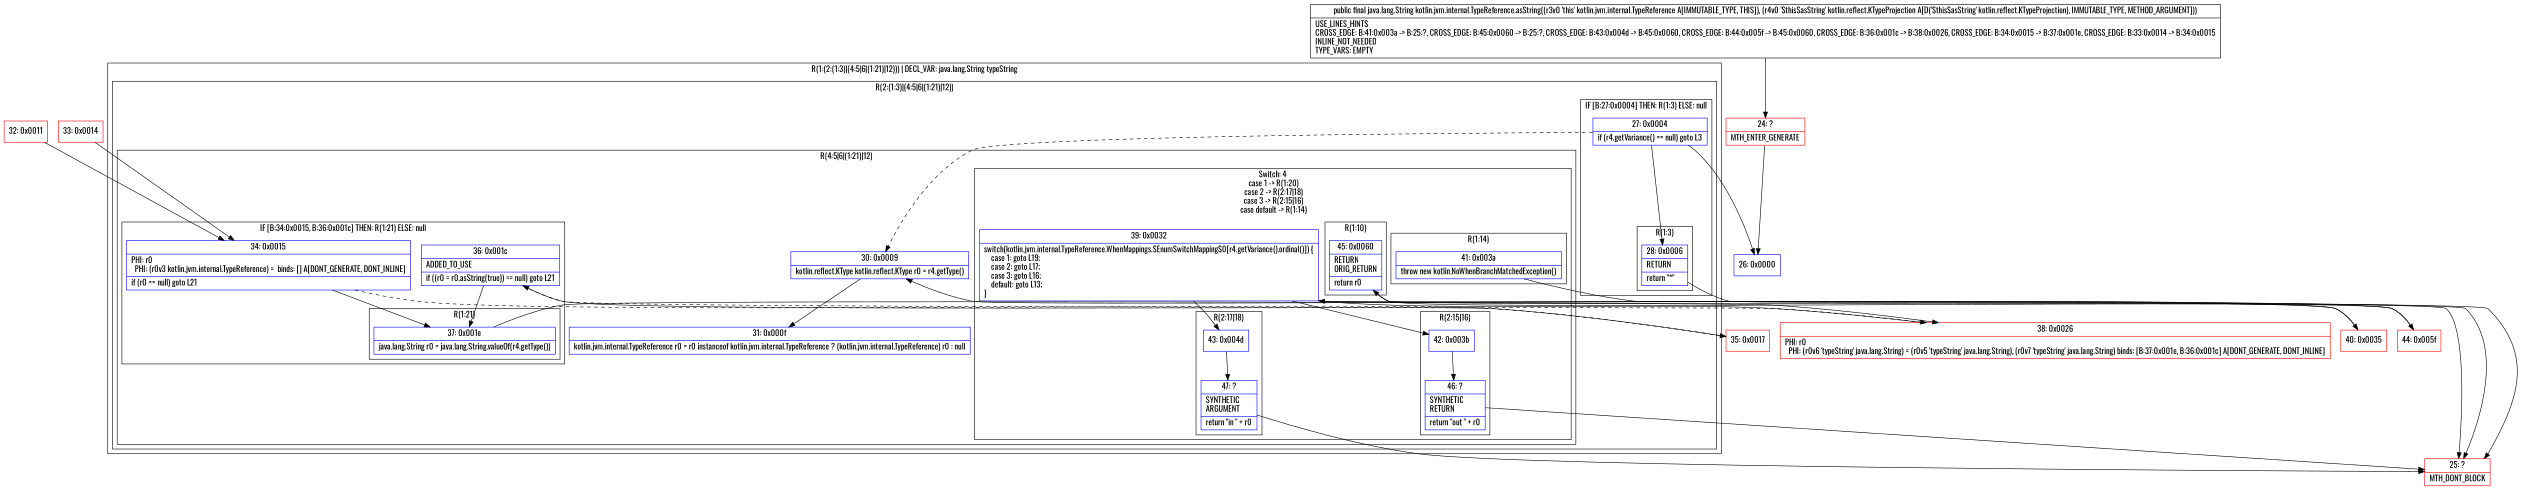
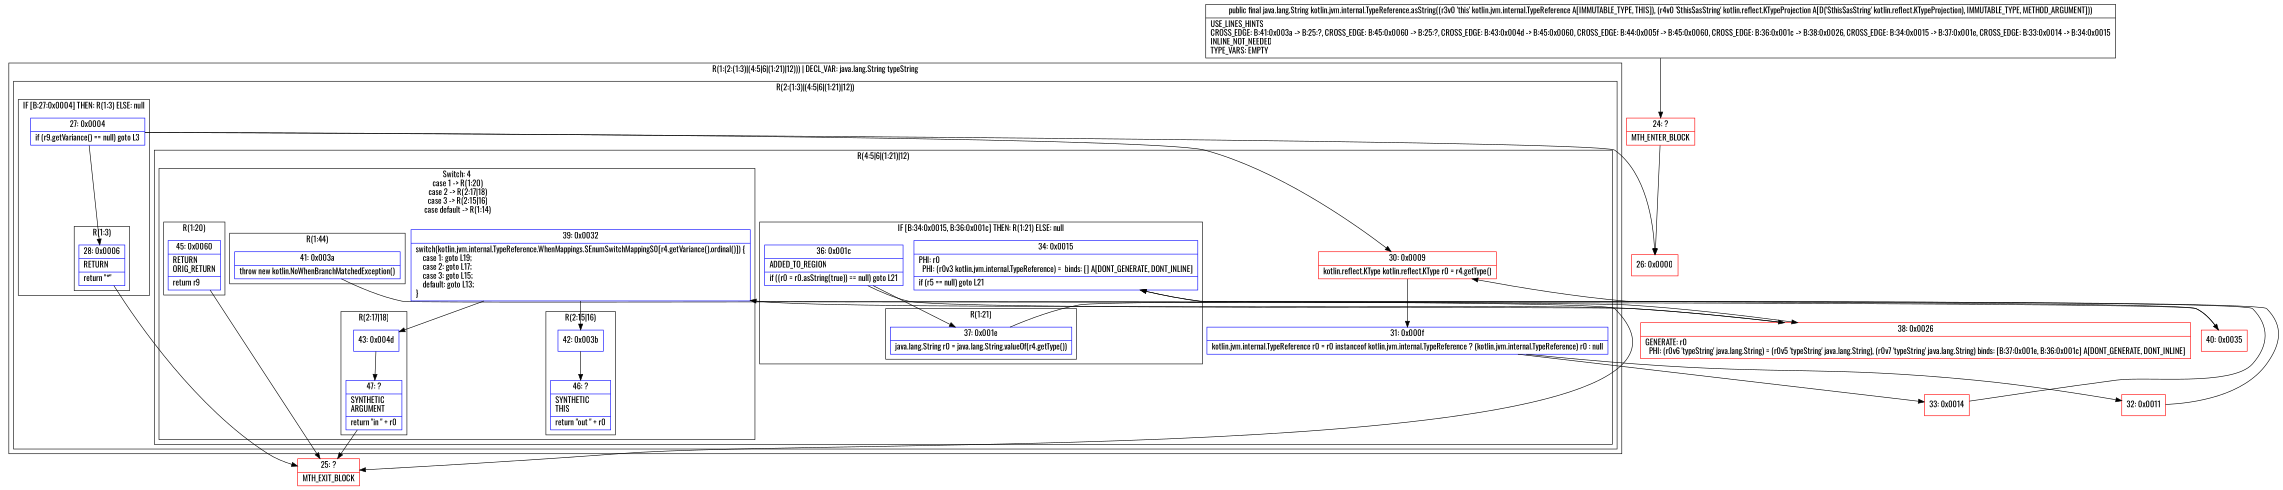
  digraph {
    fontname=Oswald
    node [color=blue fontname=Oswald shape=record]
    edge [fontname=Oswald]
    n1 [label="{28\:\ 0x0006|RETURN\l|return \"*\"\l}"]
-   n2 [label="{27\:\ 0x0004|if (r4.getVariance() == null) goto L3\l}"]
+   n2 [label="{27\:\ 0x0004|if (r9.getVariance() == null) goto L3\l}"]
    n3 [label="{37\:\ 0x001e|java.lang.String r0 = java.lang.String.valueOf(r4.getType())\l}"]
-   n4 [label="{34\:\ 0x0015|PHI: r0 \l  PHI: (r0v3 kotlin.jvm.internal.TypeReference) =  binds: [] A[DONT_GENERATE, DONT_INLINE]\l|if (r0 == null) goto L21\l}"]
-   n5 [label="{36\:\ 0x001c|ADDED_TO_USE\l|if ((r0 = r0.asString(true)) == null) goto L21\l}"]
-   n6 [label="{45\:\ 0x0060|RETURN\lORIG_RETURN\l|return r0\l}"]
+   n4 [label="{34\:\ 0x0015|PHI: r0 \l  PHI: (r0v3 kotlin.jvm.internal.TypeReference) =  binds: [] A[DONT_GENERATE, DONT_INLINE]\l|if (r5 == null) goto L21\l}"]
+   n5 [label="{36\:\ 0x001c|ADDED_TO_REGION\l|if ((r0 = r0.asString(true)) == null) goto L21\l}"]
+   n6 [label="{45\:\ 0x0060|RETURN\lORIG_RETURN\l|return r9\l}"]
    n7 [label="{43\:\ 0x004d}"]
    n8 [label="{47\:\ ?|SYNTHETIC\lARGUMENT\l|return \"in \" + r0\l}"]
    n9 [label="{42\:\ 0x003b}"]
-   n10 [label="{46\:\ ?|SYNTHETIC\lRETURN\l|return \"out \" + r0\l}"]
+   n10 [label="{46\:\ ?|SYNTHETIC\lTHIS\l|return \"out \" + r0\l}"]
    n11 [label="{41\:\ 0x003a|throw new kotlin.NoWhenBranchMatchedException()\l}"]
-   n12 [label="{39\:\ 0x0032|switch(kotlin.jvm.internal.TypeReference.WhenMappings.$EnumSwitchMapping$0[r4.getVariance().ordinal()]) \{\l    case 1: goto L19;\l    case 2: goto L17;\l    case 3: goto L16;\l    default: goto L13;\l\}\l}"]
-   n13 [label="{30\:\ 0x0009|kotlin.reflect.KType kotlin.reflect.KType r0 = r4.getType()\l}"]
+   n12 [label="{39\:\ 0x0032|switch(kotlin.jvm.internal.TypeReference.WhenMappings.$EnumSwitchMapping$0[r4.getVariance().ordinal()]) \{\l    case 1: goto L19;\l    case 2: goto L17;\l    case 3: goto L15;\l    default: goto L13;\l\}\l}"]
+   n13 [color=red label="{30\:\ 0x0009|kotlin.reflect.KType kotlin.reflect.KType r0 = r4.getType()\l}"]
    n14 [label="{31\:\ 0x000f|kotlin.jvm.internal.TypeReference r0 = r0 instanceof kotlin.jvm.internal.TypeReference ? (kotlin.jvm.internal.TypeReference) r0 : null\l}"]
-   n15 [color=red label="{25\:\ ?|MTH_DONT_BLOCK\l}"]
-   n16 [label="{26\:\ 0x0000}"]
-   n17 [color=red label="{38\:\ 0x0026|PHI: r0 \l  PHI: (r0v6 'typeString' java.lang.String) = (r0v5 'typeString' java.lang.String), (r0v7 'typeString' java.lang.String) binds: [B:37:0x001e, B:36:0x001c] A[DONT_GENERATE, DONT_INLINE]\l}"]
-   n18 [color=red label="{35\:\ 0x0017}"]
+   n15 [color=red label="{25\:\ ?|MTH_EXIT_BLOCK\l}"]
+   n16 [color=red label="{26\:\ 0x0000}"]
+   n17 [color=red label="{38\:\ 0x0026|GENERATE: r0 \l  PHI: (r0v6 'typeString' java.lang.String) = (r0v5 'typeString' java.lang.String), (r0v7 'typeString' java.lang.String) binds: [B:37:0x001e, B:36:0x001c] A[DONT_GENERATE, DONT_INLINE]\l}"]
    n19 [color=red label="{40\:\ 0x0035}"]
-   n20 [color=red label="{44\:\ 0x005f}"]
    n21 [color=red label="{32\:\ 0x0011}"]
    n22 [color=red label="{33\:\ 0x0014}"]
-   n23 [color=red label="{24\:\ ?|MTH_ENTER_GENERATE\l}"]
+   n23 [color=red label="{24\:\ ?|MTH_ENTER_BLOCK\l}"]
    n24 [label="{public final java.lang.String kotlin.jvm.internal.TypeReference.asString((r3v0 'this' kotlin.jvm.internal.TypeReference A[IMMUTABLE_TYPE, THIS]), (r4v0 '$this$asString' kotlin.reflect.KTypeProjection A[D('$this$asString' kotlin.reflect.KTypeProjection), IMMUTABLE_TYPE, METHOD_ARGUMENT]))  | USE_LINES_HINTS\lCROSS_EDGE: B:41:0x003a \-\> B:25:?, CROSS_EDGE: B:45:0x0060 \-\> B:25:?, CROSS_EDGE: B:43:0x004d \-\> B:45:0x0060, CROSS_EDGE: B:44:0x005f \-\> B:45:0x0060, CROSS_EDGE: B:36:0x001c \-\> B:38:0x0026, CROSS_EDGE: B:34:0x0015 \-\> B:37:0x001e, CROSS_EDGE: B:33:0x0014 \-\> B:34:0x0015\lINLINE_NOT_NEEDED\lTYPE_VARS: EMPTY\l}" color=""]
    subgraph cluster_1 {
      label="R(1:(2:(1:3)|(4:5|6|(1:21)|12))) | DECL_VAR: java.lang.String typeString\l"
      subgraph cluster_2 {
        label="R(2:(1:3)|(4:5|6|(1:21)|12))"
        subgraph cluster_3 {
          label="IF [B:27:0x0004] THEN: R(1:3) ELSE: null"
          n2
          subgraph cluster_4 {
            label="R(1:3)"
            n1
          }
        }
        subgraph cluster_5 {
          label="R(4:5|6|(1:21)|12)"
          n13
          n14
          subgraph cluster_6 {
            label="IF [B:34:0x0015, B:36:0x001c] THEN: R(1:21) ELSE: null"
            n4
            n5
            subgraph cluster_7 {
              label="R(1:21)"
              n3
            }
          }
          subgraph cluster_8 {
            label="Switch: 4\n case 1 -> R(1:20)\n case 2 -> R(2:17|18)\n case 3 -> R(2:15|16)\n case default -> R(1:14)"
            n12
            subgraph cluster_9 {
-             label="R(1:10)"
+             label="R(1:20)"
              n6
            }
            subgraph cluster_10 {
              label="R(2:17|18)"
              n7
              n8
            }
            subgraph cluster_11 {
              label="R(2:15|16)"
              n9
              n10
            }
            subgraph cluster_12 {
-             label="R(1:14)"
+             label="R(1:44)"
              n11
            }
          }
        }
      }
    }
    n1 -> n15
    n2 -> n1
-   n2 -> n13 [style=dashed]
+   n2 -> n13 [style=solid]
    n2 -> n16
    n3 -> n17
-   n4 -> n3
-   n4 -> n18 [style=dashed]
    n5 -> n3
-   n5 -> n17 [style=dashed]
+   n5 -> n17 [style=solid]
    n6 -> n15
    n7 -> n8
    n8 -> n15
    n9 -> n10
-   n10 -> n15
    n11 -> n15
    n12 -> n7
    n12 -> n9
    n12 -> n19
-   n12 -> n20
    n13 -> n14
+   n14 -> n21
+   n14 -> n22
    n17 -> n12
-   n18 -> n5
    n19 -> n13
-   n20 -> n6
    n21 -> n4
    n22 -> n4
    n23 -> n16
    n24 -> n23
  }
